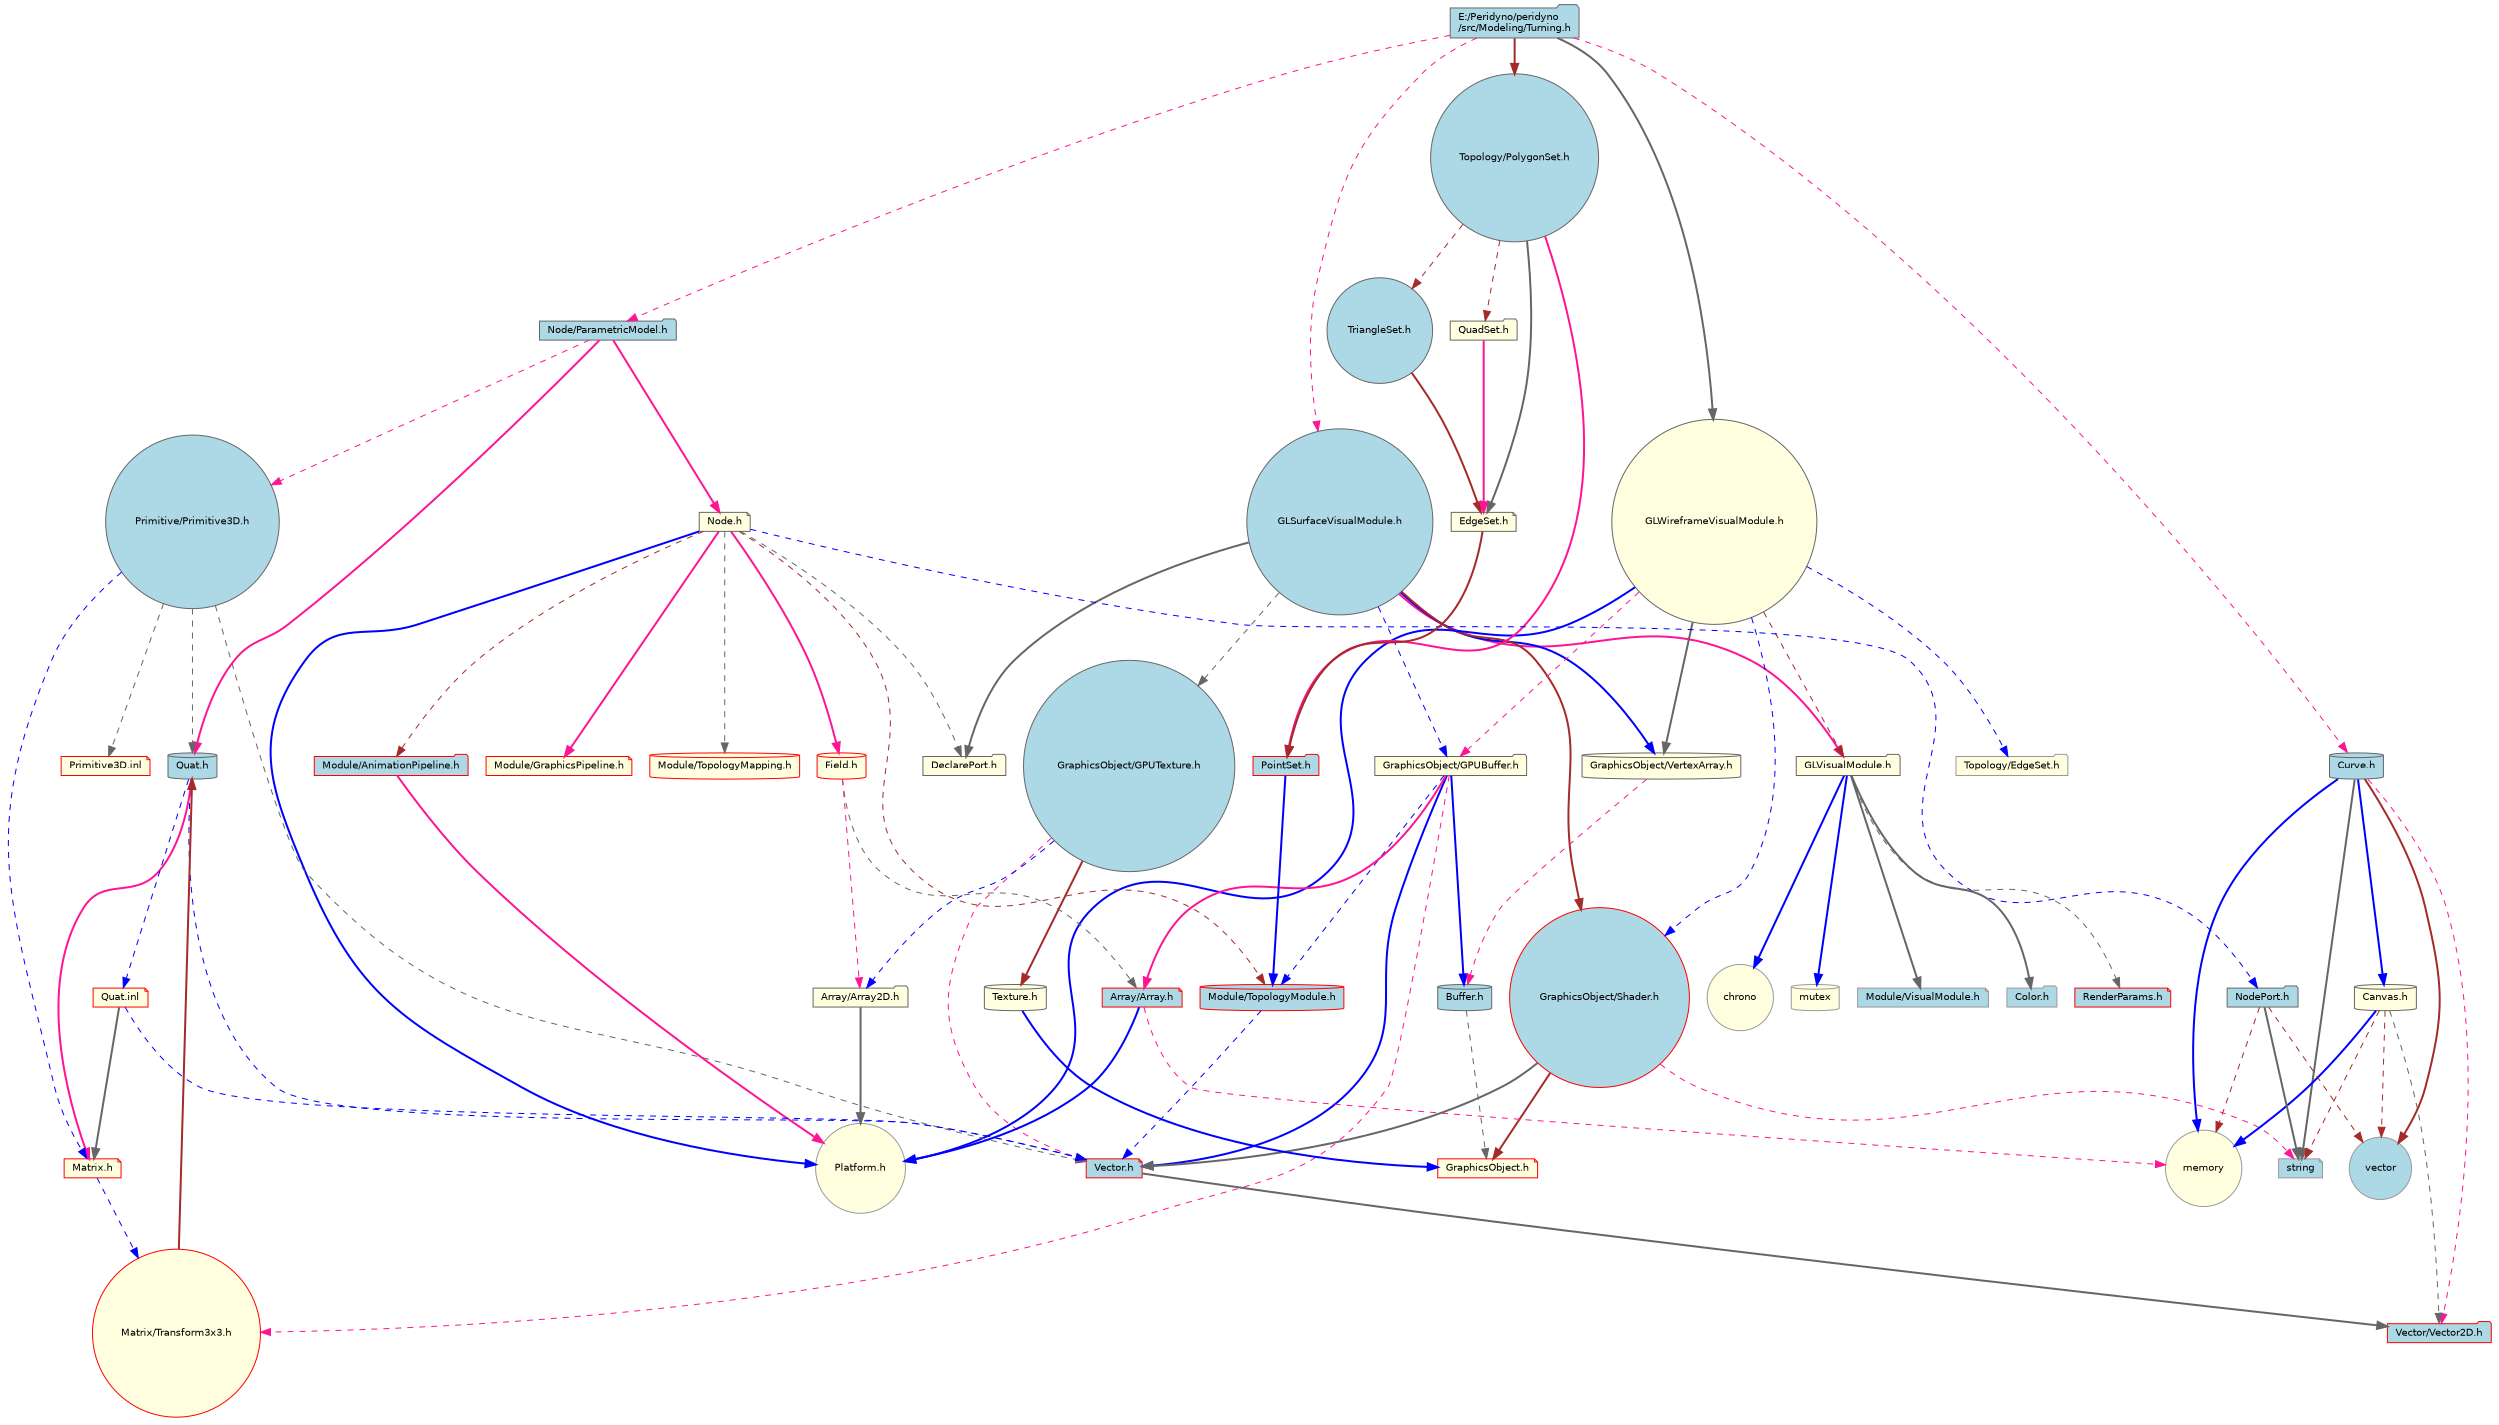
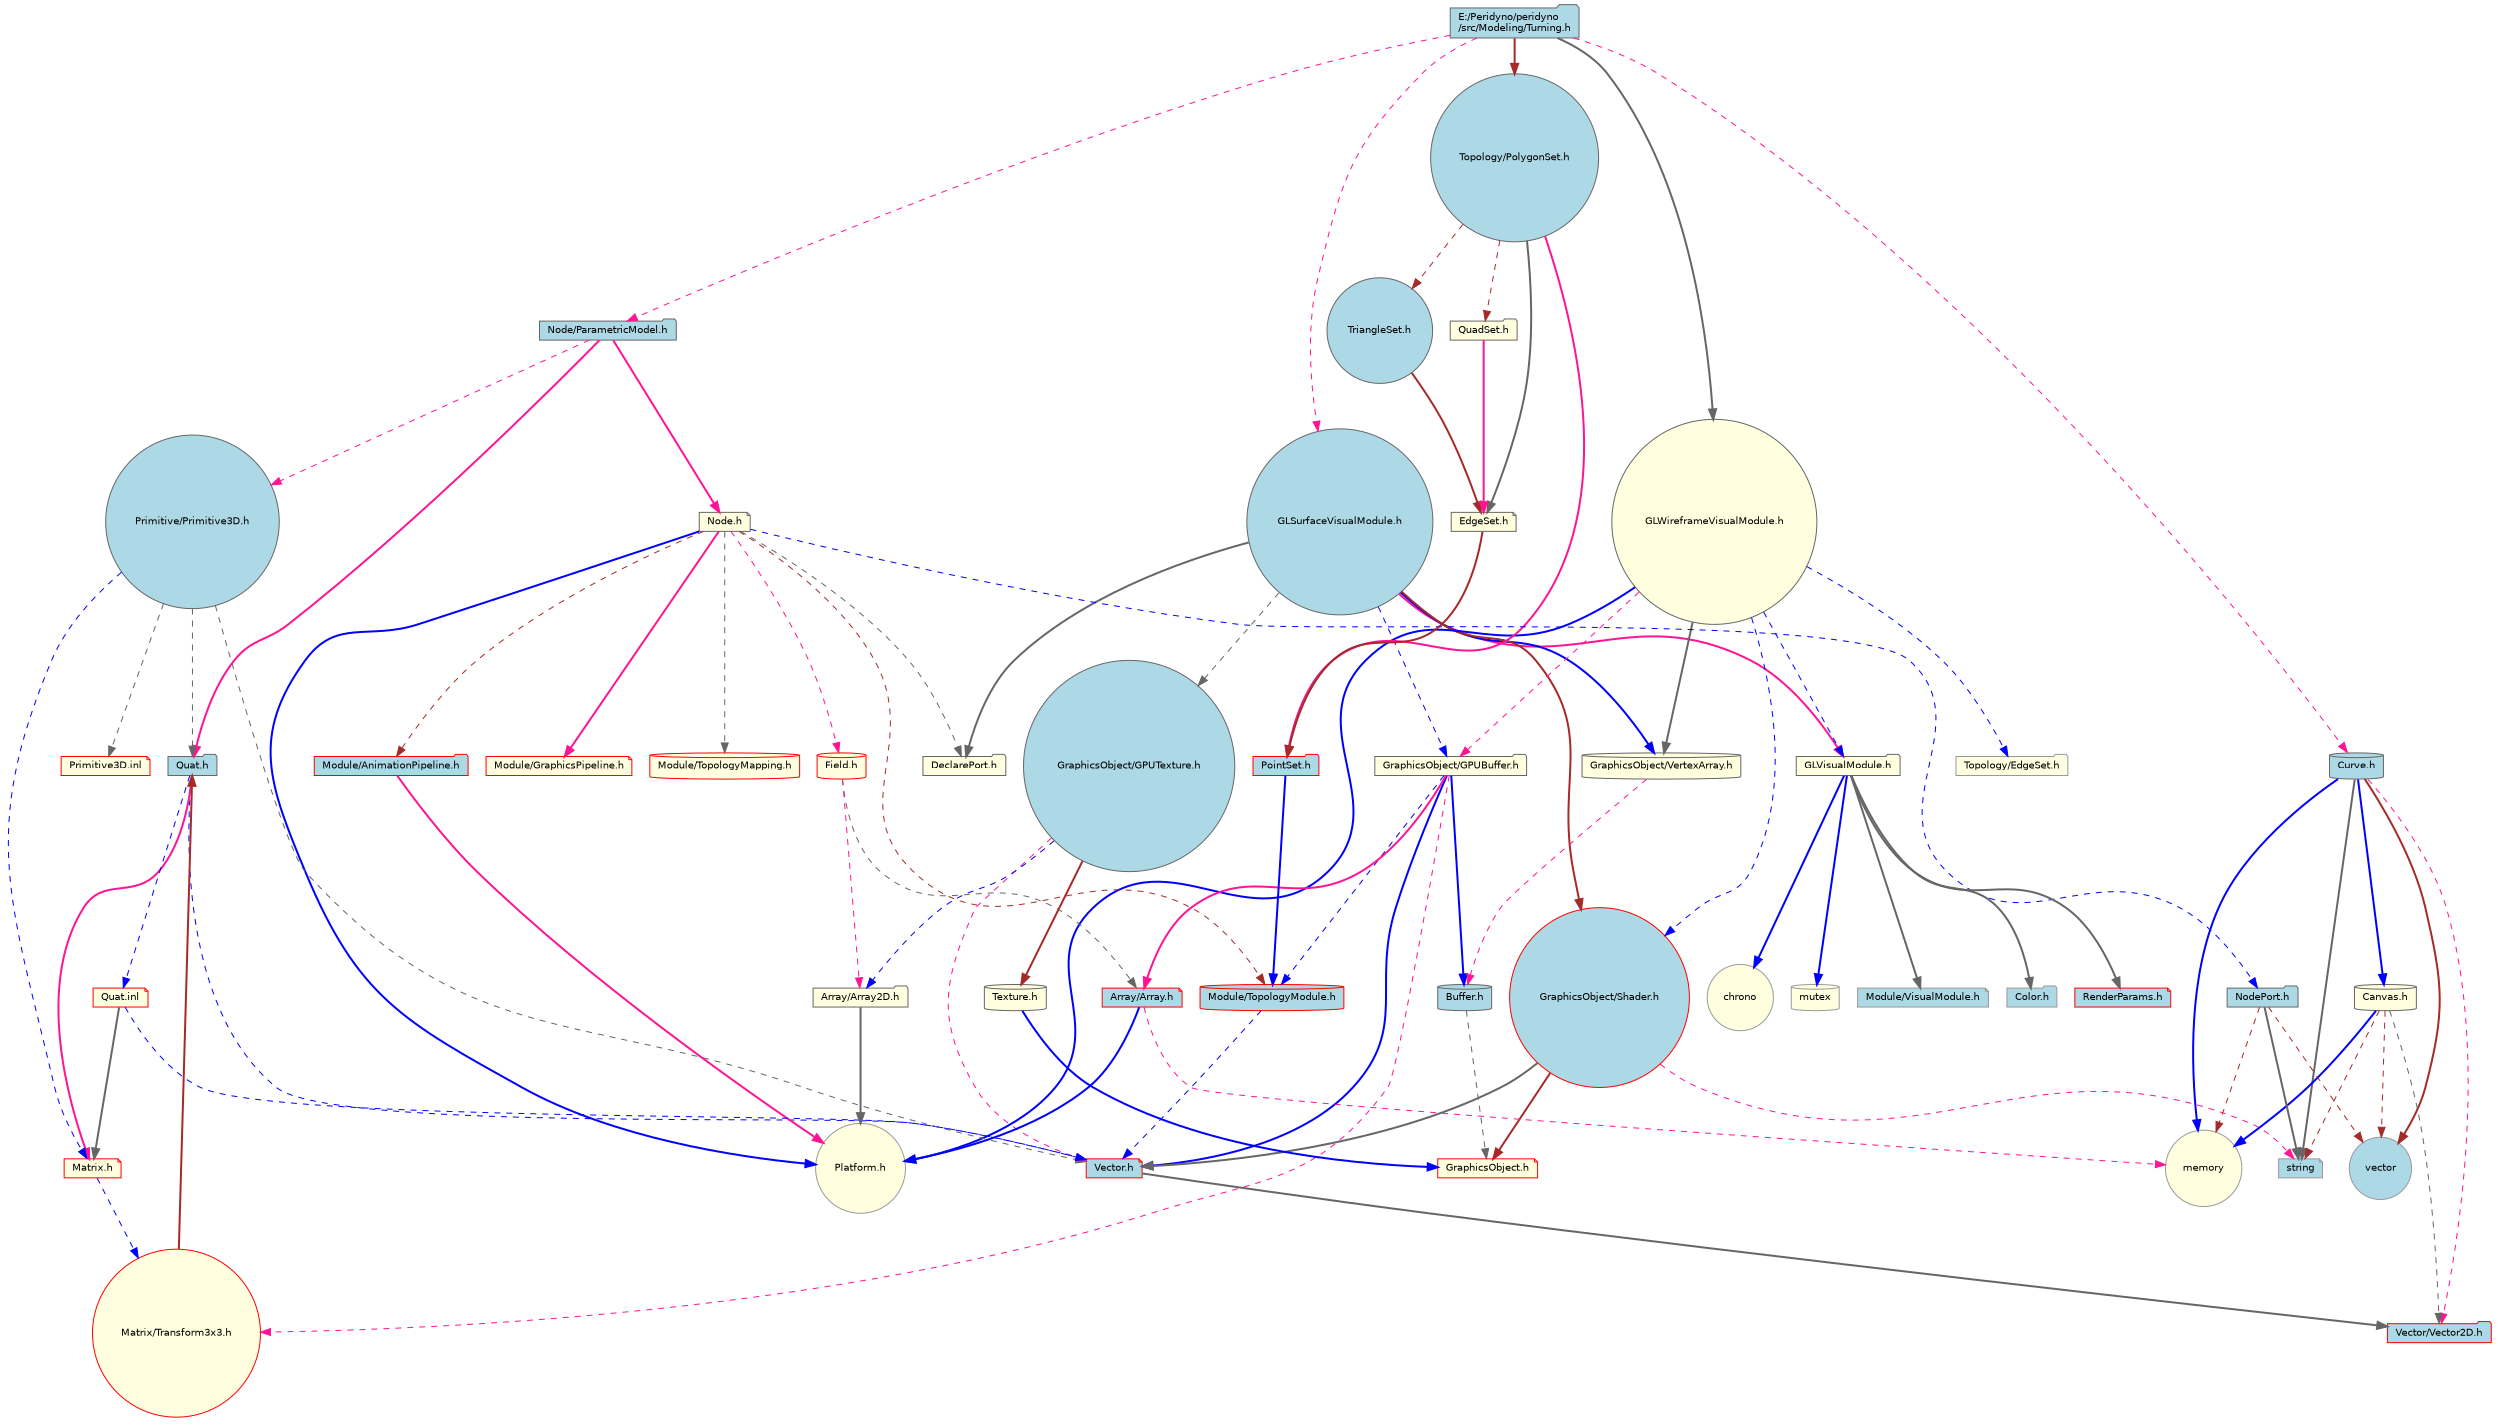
  digraph {
    node [color=grey40 fillcolor=lightyellow fontname=Helvetica fontsize=10 shape=folder style=filled]
    edge [color=blue fontname=Helvetica fontsize=10 labelfontname=Helvetica labelfontsize=10 style=dashed]
    n1 [color=gray40 fillcolor=lightblue fontcolor=black height=0.2 label="E:/Peridyno/peridyno\l/src/Modeling/Turning.h" width=0.4]
    n2 [fillcolor=lightblue height=0.2 label="Node/ParametricModel.h" width=0.4]
    n3 [fillcolor=lightblue height=0.2 label="GLSurfaceVisualModule.h" shape=circle width=0.4]
    n4 [height=0.2 label="GLWireframeVisualModule.h" shape=circle width=0.4]
    n5 [fillcolor=lightblue height=0.2 label="Curve.h" shape=cylinder width=0.4]
    n6 [fillcolor=lightblue height=0.2 label="Topology/PolygonSet.h" shape=circle width=0.4]
    n7 [height=0.2 label="Node.h" shape=note width=0.4]
-   n8 [fillcolor=lightblue height=0.2 label="Quat.h" shape=cylinder width=0.4]
+   n8 [fillcolor=lightblue height=0.2 label="Quat.h" width=0.4]
    n9 [fillcolor=lightblue height=0.2 label="Primitive/Primitive3D.h" shape=circle width=0.4]
    n10 [height=0.2 label="DeclarePort.h" width=0.4]
    n11 [height=0.2 label="GLVisualModule.h" width=0.4]
    n12 [height=0.2 label="GraphicsObject/GPUBuffer.h" width=0.4]
    n13 [fillcolor=lightblue height=0.2 label="GraphicsObject/GPUTexture.h" shape=circle width=0.4]
    n14 [height=0.2 label="GraphicsObject/VertexArray.h" shape=cylinder width=0.4]
    n15 [color=red fillcolor=lightblue height=0.2 label="GraphicsObject/Shader.h" shape=circle width=0.4]
    n16 [color=grey60 height=0.2 label="Platform.h" shape=circle width=0.4]
    n17 [color=grey60 height=0.2 label="Topology/EdgeSet.h" width=0.4]
    n18 [color=grey60 fillcolor=lightblue height=0.2 label=vector shape=circle width=0.4]
    n19 [color=grey60 height=0.2 label=memory shape=circle width=0.4]
    n20 [color=grey60 fillcolor=lightblue height=0.2 label=string shape=note width=0.4]
    n21 [color=red fillcolor=lightblue height=0.2 label="Vector/Vector2D.h" width=0.4]
    n22 [height=0.2 label="Canvas.h" shape=cylinder width=0.4]
    n23 [color=red fillcolor=lightblue height=0.2 label="PointSet.h" width=0.4]
    n24 [height=0.2 label="EdgeSet.h" shape=note width=0.4]
    n25 [fillcolor=lightblue height=0.2 label="TriangleSet.h" shape=circle width=0.4]
    n26 [height=0.2 label="QuadSet.h" width=0.4]
    n27 [color=red height=0.2 label="Field.h" shape=cylinder width=0.4]
    n28 [fillcolor=lightblue height=0.2 label="NodePort.h" width=0.4]
    n29 [color=red fillcolor=lightblue height=0.2 label="Module/TopologyModule.h" shape=cylinder width=0.4]
    n30 [color=red height=0.2 label="Module/TopologyMapping.h" shape=cylinder width=0.4]
    n31 [color=red fillcolor=lightblue height=0.2 label="Module/AnimationPipeline.h" width=0.4]
    n32 [color=red height=0.2 label="Module/GraphicsPipeline.h" shape=note width=0.4]
    n33 [color=red fillcolor=lightblue height=0.2 label="Vector.h" shape=note width=0.4]
    n34 [color=red height=0.2 label="Matrix.h" shape=note width=0.4]
    n35 [color=red height=0.2 label="Quat.inl" shape=note width=0.4]
    n36 [color=red height=0.2 label="Primitive3D.inl" shape=note width=0.4]
    n37 [color=red fillcolor=lightblue height=0.2 label="Array/Array.h" shape=note width=0.4]
    n38 [height=0.2 label="Array/Array2D.h" width=0.4]
    n39 [color=red height=0.2 label="Matrix/Transform3x3.h" shape=circle width=0.4]
    n40 [color=grey60 height=0.2 label=chrono shape=circle width=0.4]
    n41 [color=grey60 height=0.2 label=mutex shape=cylinder width=0.4]
    n42 [color=grey60 fillcolor=lightblue height=0.2 label="Module/VisualModule.h" shape=note width=0.4]
    n43 [color=grey60 fillcolor=lightblue height=0.2 label="Color.h" width=0.4]
    n44 [color=red fillcolor=lightblue height=0.2 label="RenderParams.h" shape=note width=0.4]
    n45 [fillcolor=lightblue height=0.2 label="Buffer.h" shape=cylinder width=0.4]
    n46 [height=0.2 label="Texture.h" shape=cylinder width=0.4]
    n47 [color=red height=0.2 label="GraphicsObject.h" shape=note width=0.4]
    n1 -> n2 [color=deeppink]
    n1 -> n3 [color=deeppink]
    n1 -> n4 [color=gray40 style=bold]
    n1 -> n5 [color=deeppink]
    n1 -> n6 [color=brown style=bold]
    n2 -> n7 [color=deeppink style=bold]
    n2 -> n8 [color=deeppink style=bold]
    n2 -> n9 [color=deeppink]
    n3 -> n10 [color=gray40 style=bold]
    n3 -> n11 [color=deeppink style=bold]
    n3 -> n12
    n3 -> n13 [color=gray40]
    n3 -> n14 [style=bold]
    n3 -> n15 [color=brown style=bold]
-   n4 -> n11 [color=brown]
+   n4 -> n11
    n4 -> n12 [color=deeppink]
    n4 -> n14 [color=gray40 style=bold]
    n4 -> n15
    n4 -> n16 [style=bold]
    n4 -> n17
    n5 -> n18 [color=brown style=bold]
    n5 -> n19 [style=bold]
    n5 -> n20 [color=gray40 style=bold]
    n5 -> n21 [color=deeppink]
    n5 -> n22 [style=bold]
    n6 -> n23 [color=deeppink style=bold]
    n6 -> n24 [color=gray40 style=bold]
    n6 -> n25 [color=brown]
    n6 -> n26 [color=brown]
    n7 -> n10 [color=gray40]
    n7 -> n16 [style=bold]
-   n7 -> n27 [color=deeppink style=bold]
+   n7 -> n27 [color=deeppink]
    n7 -> n28
    n7 -> n29 [color=brown]
    n7 -> n30 [color=gray40]
    n7 -> n31 [color=brown]
    n7 -> n32 [color=deeppink style=bold]
    n8 -> n33
    n8 -> n34 [color=deeppink style=bold]
    n8 -> n35
    n9 -> n8 [color=gray40]
    n9 -> n33 [color=gray40]
    n9 -> n34
    n9 -> n36 [color=gray40]
    n11 -> n40 [style=bold]
    n11 -> n41 [style=bold]
    n11 -> n42 [color=gray40 style=bold]
    n11 -> n43 [color=gray40 style=bold]
-   n11 -> n44 [color=gray40]
+   n11 -> n44 [color=gray40 style=bold]
    n12 -> n29
    n12 -> n33 [style=bold]
    n12 -> n37 [color=deeppink style=bold]
    n12 -> n39 [color=deeppink]
    n12 -> n45 [style=bold]
    n13 -> n33 [color=deeppink]
    n13 -> n38
    n13 -> n46 [color=brown style=bold]
    n14 -> n45 [color=deeppink]
    n15 -> n20 [color=deeppink]
    n15 -> n33 [color=gray40 style=bold]
    n15 -> n47 [color=brown style=bold]
    n22 -> n18 [color=brown]
    n22 -> n19 [style=bold]
    n22 -> n20 [color=brown]
    n22 -> n21 [color=gray40]
    n23 -> n29 [style=bold]
    n24 -> n23 [color=brown style=bold]
    n25 -> n24 [color=brown style=bold]
    n26 -> n24 [color=deeppink style=bold]
    n27 -> n37 [color=gray40]
    n27 -> n38 [color=deeppink]
    n28 -> n18 [color=brown]
    n28 -> n19 [color=brown]
    n28 -> n20 [color=gray40 style=bold]
    n29 -> n33
    n31 -> n16 [color=deeppink style=bold]
    n33 -> n21 [color=gray40 style=bold]
    n34 -> n39
    n35 -> n33
    n35 -> n34 [color=gray40 style=bold]
    n37 -> n16 [style=bold]
    n37 -> n19 [color=deeppink]
    n38 -> n16 [color=gray40 style=bold]
    n39 -> n8 [color=brown style=bold]
    n45 -> n47 [color=gray40]
    n46 -> n47 [style=bold]
  }
